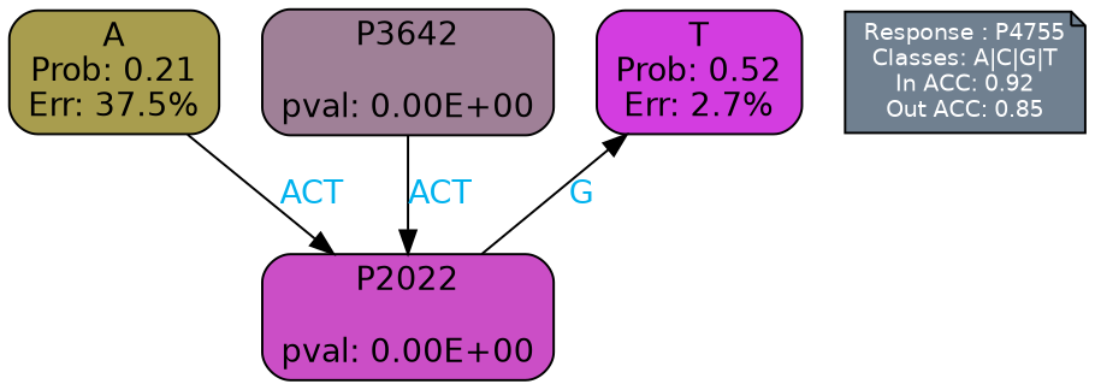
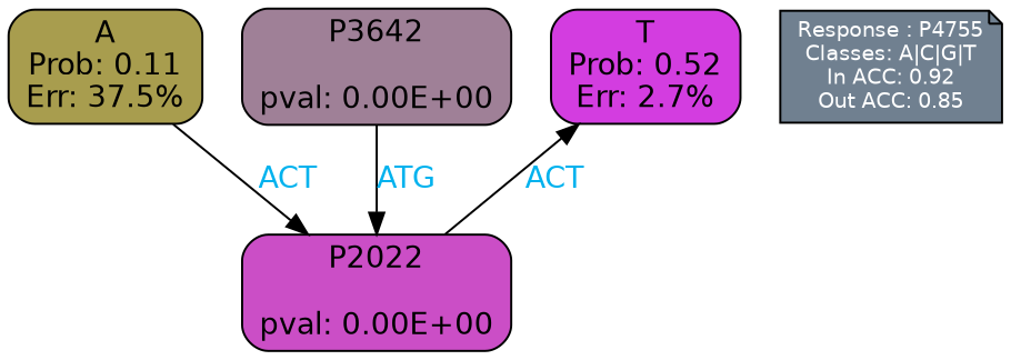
  digraph {
    ranksep=equally
    splines=polylines
    node [color=black fontname=helvetica shape=box style="filled, rounded"]
    edge [fontcolor=deepskyblue2 fontname=helvetica]
-   n1 [fillcolor="#a89d4e" label="A\nProb: 0.21\nErr: 37.5%"]
+   n1 [fillcolor="#a89d4e" label="A\nProb: 0.11\nErr: 37.5%"]
    n2 [fillcolor="#d33de0" label="T\nProb: 0.52\nErr: 2.7%"]
    n3 [align=left fillcolor=slategray fontcolor=white fontsize=10 label="Response : P4755\nClasses: A|C|G|T\nIn ACC: 0.92\nOut ACC: 0.85\n" shape=note style=filled]
    n4 [fillcolor="#9f8097" label="P3642\n\npval: 0.00E+00"]
    n5 [fillcolor="#cb4ec6" label="P2022\n\npval: 0.00E+00"]
    subgraph sub_1 {
      rank=same
      n1
      n2
    }
    subgraph sub_2 {
      rank=same
      n3
      n4
    }
    n1 -> n5 [label=ACT]
-   n4 -> n5 [label=ACT]
-   n5 -> n2 [label=G]
+   n4 -> n5 [label=ATG]
+   n5 -> n2 [label=ACT]
  }
